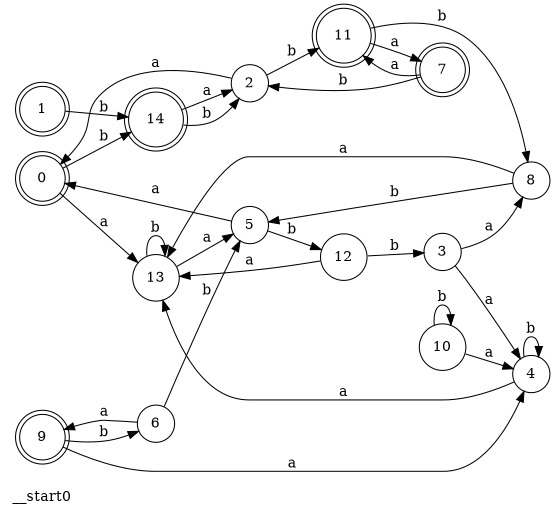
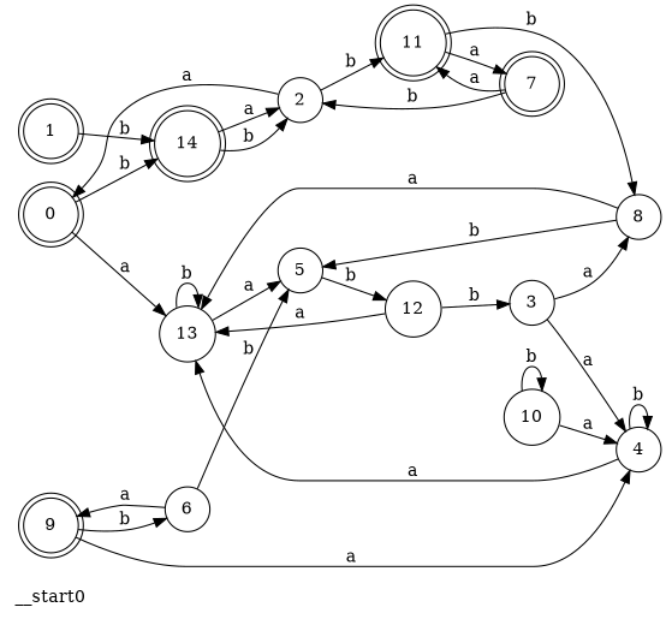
  digraph {
    rankdir=LR
    node [shape=circle color=black fillcolor=white style=filled]
    __start0 [shape=none color="" fillcolor="" style=""]
    n2 [label=0 shape=doublecircle style="rounded,filled"]
    n3 [label=13]
    n4 [label=14 shape=doublecircle style="rounded,filled"]
    n5 [label=5]
    n6 [label=2]
    n7 [label=1 shape=doublecircle style="rounded,filled"]
    n8 [label=11 shape=doublecircle style="rounded,filled"]
    n9 [label=8]
    n10 [label=7 shape=doublecircle style="rounded,filled"]
    n11 [label=3]
    n12 [label=4]
    n13 [label=12]
    n14 [label=6]
    n15 [label=9 shape=doublecircle style="rounded,filled"]
    n16 [label=10]
    n2 -> n3 [label=a]
    n2 -> n4 [label=b]
    n3 -> n3 [label=b]
    n3 -> n5 [label=a]
    n4 -> n6 [label=a]
    n4 -> n6 [label=b]
-   n5 -> n2 [label=a]
    n5 -> n13 [label=b]
    n6 -> n2 [label=a]
    n6 -> n8 [label=b]
    n7 -> n4 [label=b]
    n8 -> n9 [label=b]
    n8 -> n10 [label=a]
    n9 -> n3 [label=a]
    n9 -> n5 [label=b]
    n10 -> n6 [label=b]
    n10 -> n8 [label=a]
    n11 -> n9 [label=a]
    n11 -> n12 [label=a]
    n12 -> n3 [label=a]
    n12 -> n12 [label=b]
    n13 -> n3 [label=a]
    n13 -> n11 [label=b]
    n14 -> n5 [label=b]
    n14 -> n15 [label=a]
    n15 -> n12 [label=a]
    n15 -> n14 [label=b]
    n16 -> n12 [label=a]
    n16 -> n16 [label=b]
  }
